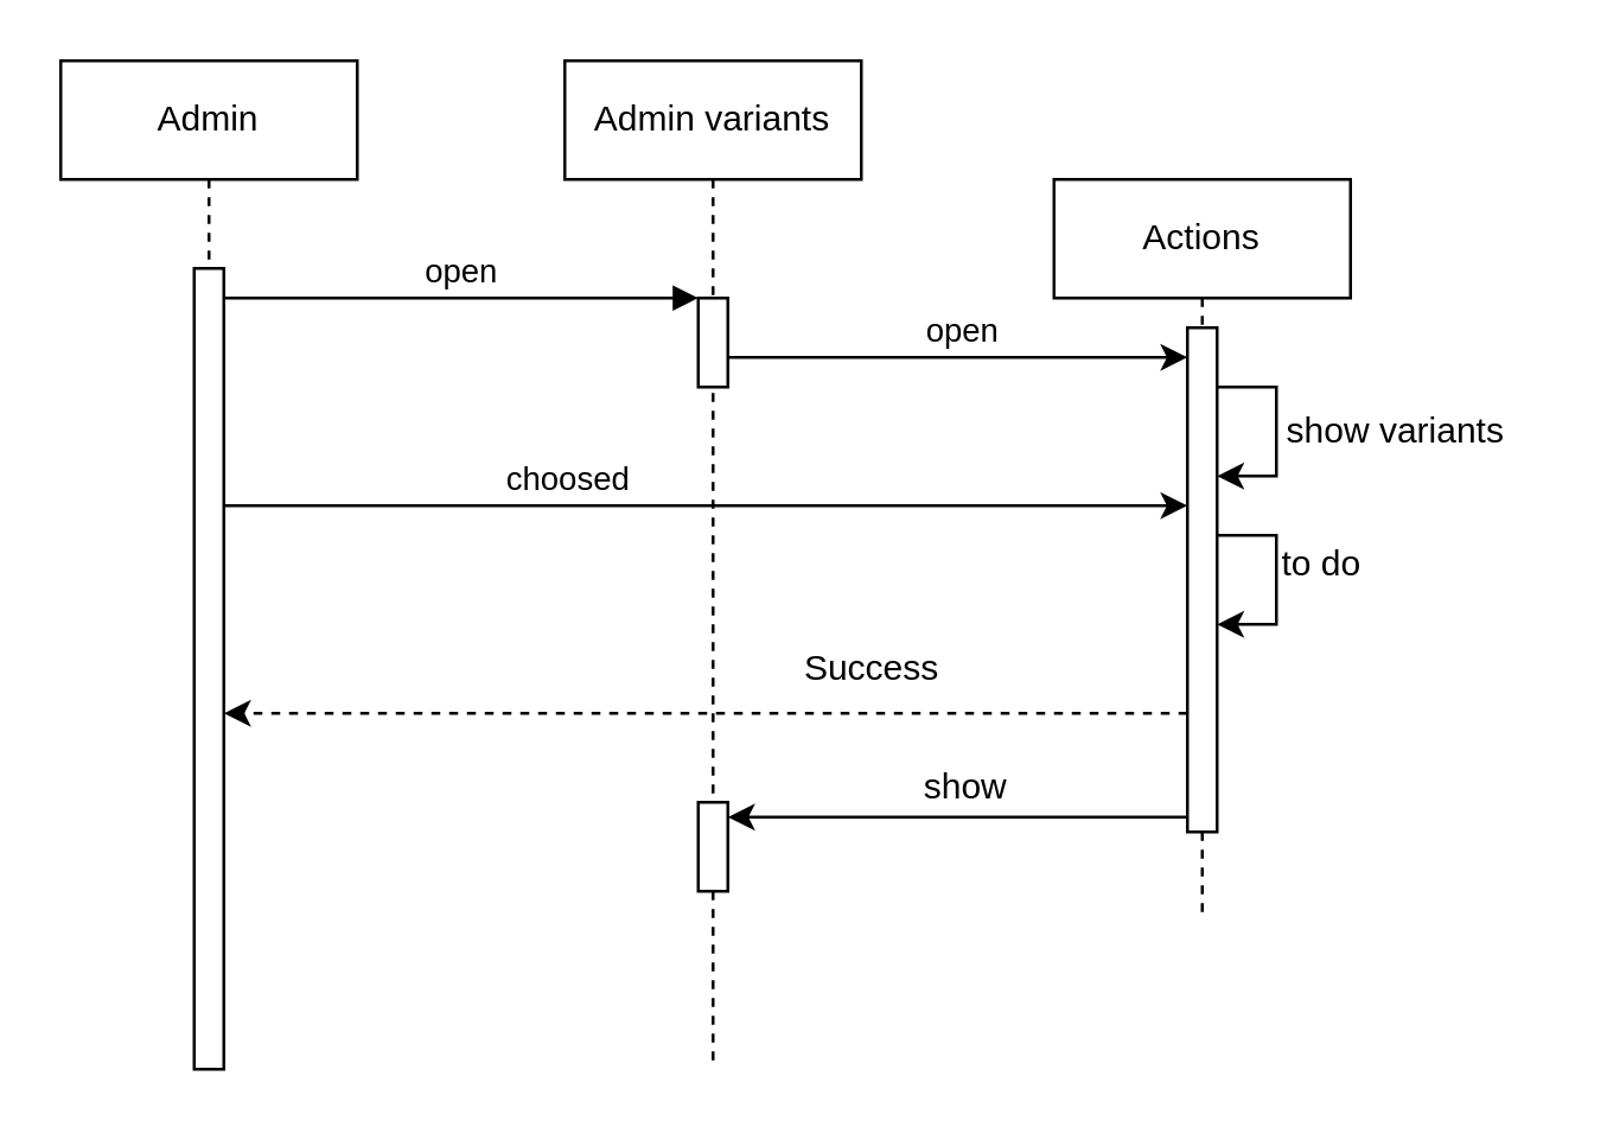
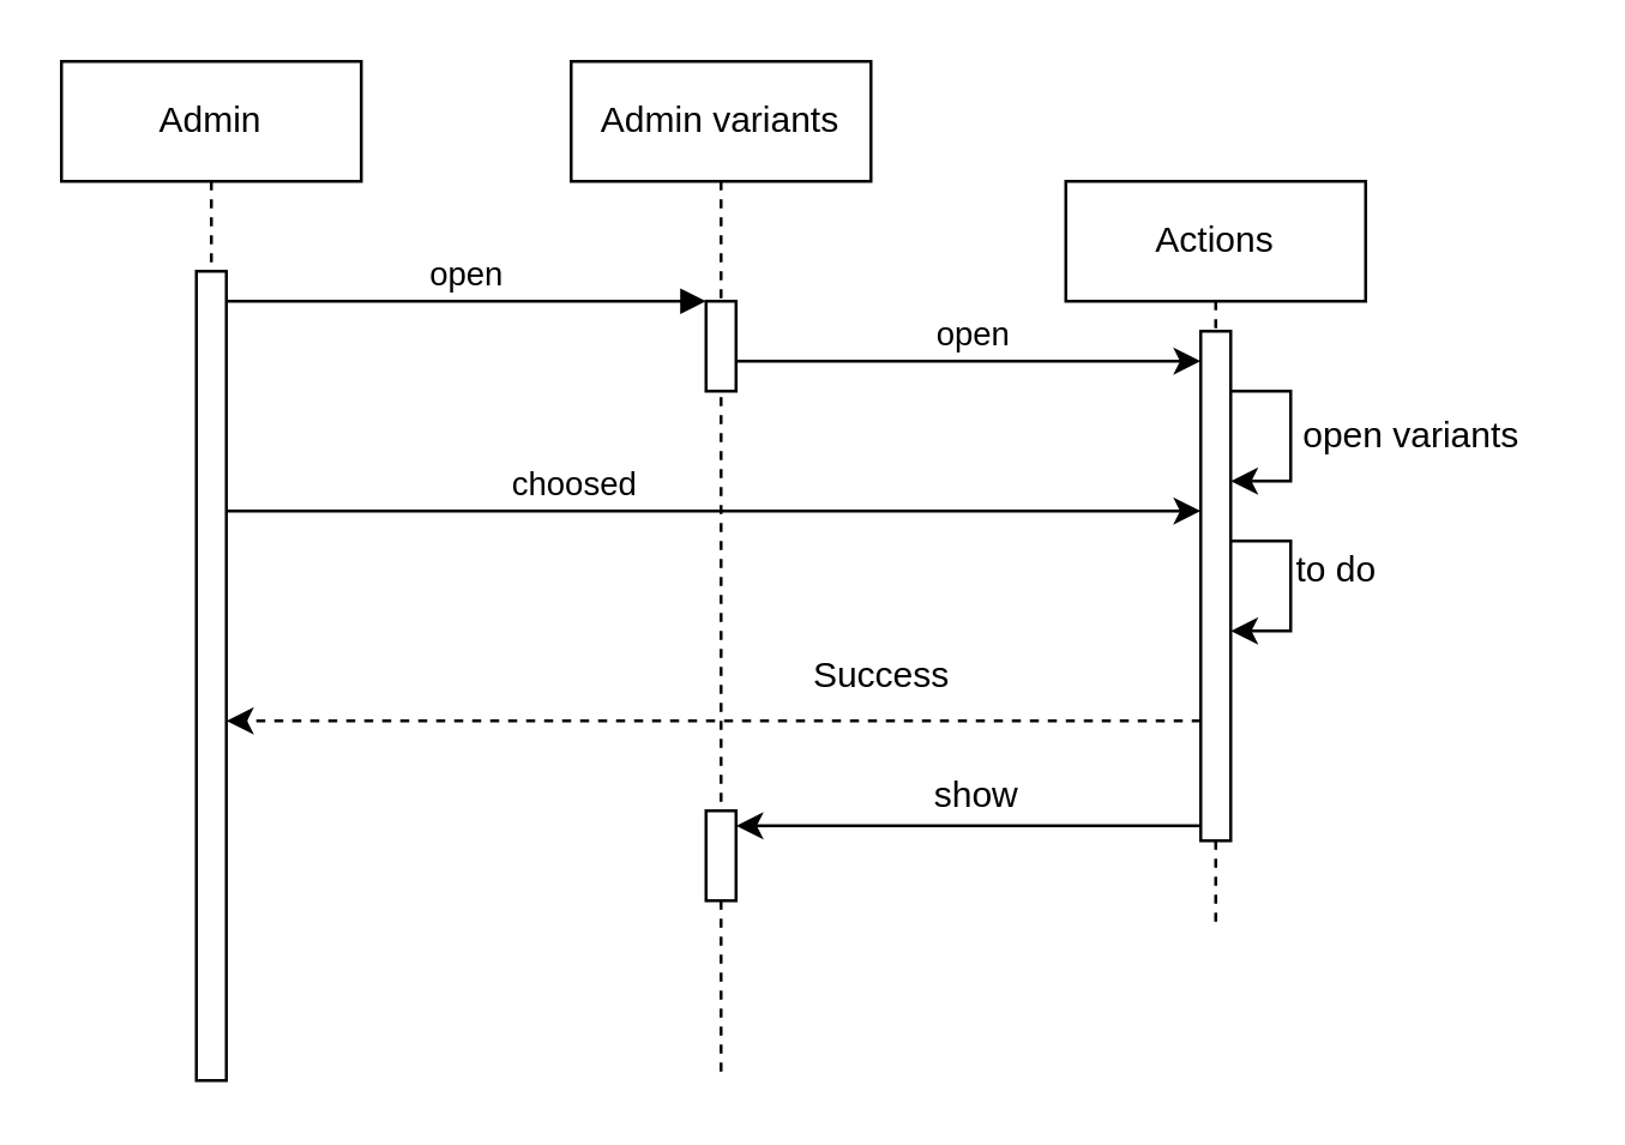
  <mxCell id="0" />
  <mxCell id="1" parent="0" />
  <mxCell id="2" value="Admin" style="shape=umlLifeline;perimeter=lifelinePerimeter;whiteSpace=wrap;html=1;container=0;dropTarget=0;collapsible=0;recursiveResize=0;outlineConnect=0;portConstraint=eastwest;newEdgeStyle={&quot;edgeStyle&quot;:&quot;elbowEdgeStyle&quot;,&quot;elbow&quot;:&quot;vertical&quot;,&quot;curved&quot;:0,&quot;rounded&quot;:0};" parent="1" vertex="1"><mxGeometry x="20" y="20" width="100" height="340" as="geometry" /></mxCell>
  <mxCell id="3" value="" style="html=1;points=[];perimeter=orthogonalPerimeter;outlineConnect=0;targetShapes=umlLifeline;portConstraint=eastwest;newEdgeStyle={&quot;edgeStyle&quot;:&quot;elbowEdgeStyle&quot;,&quot;elbow&quot;:&quot;vertical&quot;,&quot;curved&quot;:0,&quot;rounded&quot;:0};" parent="2" vertex="1"><mxGeometry x="45" y="70" width="10" height="270" as="geometry" /></mxCell>
  <mxCell id="4" value="Admin variants" style="shape=umlLifeline;perimeter=lifelinePerimeter;whiteSpace=wrap;html=1;container=0;dropTarget=0;collapsible=0;recursiveResize=0;outlineConnect=0;portConstraint=eastwest;newEdgeStyle={&quot;edgeStyle&quot;:&quot;elbowEdgeStyle&quot;,&quot;elbow&quot;:&quot;vertical&quot;,&quot;curved&quot;:0,&quot;rounded&quot;:0};" parent="1" vertex="1"><mxGeometry x="190" y="20" width="100" height="340" as="geometry" /></mxCell>
  <mxCell id="5" value="" style="html=1;points=[];perimeter=orthogonalPerimeter;outlineConnect=0;targetShapes=umlLifeline;portConstraint=eastwest;newEdgeStyle={&quot;edgeStyle&quot;:&quot;elbowEdgeStyle&quot;,&quot;elbow&quot;:&quot;vertical&quot;,&quot;curved&quot;:0,&quot;rounded&quot;:0};" parent="4" vertex="1"><mxGeometry x="45" y="80" width="10" height="30" as="geometry" /></mxCell>
  <mxCell id="6" value="" style="html=1;points=[];perimeter=orthogonalPerimeter;outlineConnect=0;targetShapes=umlLifeline;portConstraint=eastwest;newEdgeStyle={&quot;edgeStyle&quot;:&quot;elbowEdgeStyle&quot;,&quot;elbow&quot;:&quot;vertical&quot;,&quot;curved&quot;:0,&quot;rounded&quot;:0};" vertex="1" parent="4"><mxGeometry x="45" y="250" width="10" height="30" as="geometry" /></mxCell>
  <mxCell id="7" value="open" style="html=1;verticalAlign=bottom;endArrow=block;edgeStyle=elbowEdgeStyle;elbow=vertical;curved=0;rounded=0;" parent="1" source="3" target="5" edge="1"><mxGeometry relative="1" as="geometry"><mxPoint x="175" y="110" as="sourcePoint" /><Array as="points"><mxPoint x="190" y="100" /><mxPoint x="170" y="140" /></Array></mxGeometry></mxCell>
  <mxCell id="8" value="Actions" style="shape=umlLifeline;perimeter=lifelinePerimeter;whiteSpace=wrap;html=1;container=0;dropTarget=0;collapsible=0;recursiveResize=0;outlineConnect=0;portConstraint=eastwest;newEdgeStyle={&quot;edgeStyle&quot;:&quot;elbowEdgeStyle&quot;,&quot;elbow&quot;:&quot;vertical&quot;,&quot;curved&quot;:0,&quot;rounded&quot;:0};" parent="1" vertex="1"><mxGeometry x="355" y="60" width="100" height="250" as="geometry" /></mxCell>
  <mxCell id="9" value="" style="html=1;points=[];perimeter=orthogonalPerimeter;outlineConnect=0;targetShapes=umlLifeline;portConstraint=eastwest;newEdgeStyle={&quot;edgeStyle&quot;:&quot;elbowEdgeStyle&quot;,&quot;elbow&quot;:&quot;vertical&quot;,&quot;curved&quot;:0,&quot;rounded&quot;:0};" parent="8" vertex="1"><mxGeometry x="45" y="50" width="10" height="170" as="geometry" /></mxCell>
  <mxCell id="10" value="" style="endArrow=classic;html=1;rounded=0;" parent="8" source="9" target="9" edge="1"><mxGeometry width="50" height="50" relative="1" as="geometry"><mxPoint x="95" y="100" as="sourcePoint" /><mxPoint x="145" y="50" as="targetPoint" /><Array as="points"><mxPoint x="75" y="70" /><mxPoint x="75" y="100" /></Array></mxGeometry></mxCell>
  <mxCell id="11" value="" style="endArrow=classic;html=1;rounded=0;" edge="1" parent="8" source="9" target="9"><mxGeometry width="50" height="50" relative="1" as="geometry"><mxPoint x="65" y="200" as="sourcePoint" /><mxPoint x="115" y="150" as="targetPoint" /><Array as="points"><mxPoint x="75" y="120" /><mxPoint x="75" y="150" /></Array></mxGeometry></mxCell>
  <mxCell id="12" value="" style="endArrow=classic;html=1;rounded=0;" parent="1" source="5" target="9" edge="1"><mxGeometry relative="1" as="geometry"><mxPoint x="255" y="130" as="sourcePoint" /><mxPoint x="355" y="130" as="targetPoint" /><Array as="points"><mxPoint x="260" y="120" /><mxPoint x="350" y="120" /></Array></mxGeometry></mxCell>
  <mxCell id="13" value="open" style="edgeLabel;resizable=0;html=1;align=center;verticalAlign=middle;" parent="12" connectable="0" vertex="1"><mxGeometry relative="1" as="geometry"><mxPoint y="-10" as="offset" /></mxGeometry></mxCell>
- <mxCell id="14" value="show variants" style="text;html=1;align=center;verticalAlign=middle;resizable=0;points=[];autosize=1;strokeColor=none;fillColor=none;" parent="1" vertex="1"><mxGeometry x="420" y="130" width="100" height="30" as="geometry" /></mxCell>
+ <mxCell id="14" value="open variants" style="text;html=1;align=center;verticalAlign=middle;resizable=0;points=[];autosize=1;strokeColor=none;fillColor=none;" parent="1" vertex="1"><mxGeometry x="420" y="130" width="100" height="30" as="geometry" /></mxCell>
  <mxCell id="15" value="" style="endArrow=classic;html=1;rounded=0;" edge="1" parent="1" source="3" target="9"><mxGeometry relative="1" as="geometry"><mxPoint x="160" y="169.5" as="sourcePoint" /><mxPoint x="260" y="169.5" as="targetPoint" /><Array as="points"><mxPoint x="350" y="170" /></Array></mxGeometry></mxCell>
  <mxCell id="16" value="choosed" style="edgeLabel;resizable=0;html=1;align=center;verticalAlign=middle;" connectable="0" vertex="1" parent="15"><mxGeometry relative="1" as="geometry"><mxPoint x="-48" y="-10" as="offset" /></mxGeometry></mxCell>
  <mxCell id="17" value="to do" style="text;html=1;align=center;verticalAlign=middle;resizable=0;points=[];autosize=1;strokeColor=none;fillColor=none;" vertex="1" parent="1"><mxGeometry x="420" y="175" width="50" height="30" as="geometry" /></mxCell>
  <mxCell id="18" style="edgeStyle=elbowEdgeStyle;rounded=0;orthogonalLoop=1;jettySize=auto;html=1;elbow=vertical;curved=0;dashed=1;" edge="1" parent="1" source="9" target="3"><mxGeometry relative="1" as="geometry"><Array as="points"><mxPoint x="350" y="240" /><mxPoint x="300" y="270" /></Array></mxGeometry></mxCell>
  <mxCell id="19" value="Success&amp;nbsp;" style="text;html=1;align=center;verticalAlign=middle;resizable=0;points=[];autosize=1;strokeColor=none;fillColor=none;" vertex="1" parent="1"><mxGeometry x="260" y="210" width="70" height="30" as="geometry" /></mxCell>
  <mxCell id="20" style="edgeStyle=elbowEdgeStyle;rounded=0;orthogonalLoop=1;jettySize=auto;html=1;elbow=vertical;curved=0;" edge="1" parent="1" source="9" target="6"><mxGeometry relative="1" as="geometry" /></mxCell>
  <mxCell id="21" value="show" style="text;html=1;align=center;verticalAlign=middle;resizable=0;points=[];autosize=1;strokeColor=none;fillColor=none;" vertex="1" parent="1"><mxGeometry x="300" y="250" width="50" height="30" as="geometry" /></mxCell>
  <mxCell id="22" value="" style="shape=image;html=1;verticalAlign=top;verticalLabelPosition=bottom;labelBackgroundColor=#ffffff;imageAspect=0;aspect=fixed;image=https://cdn3.iconfinder.com/data/icons/user-interface-169/32/cross-128.png" vertex="1" parent="1"><mxGeometry x="381" y="280" width="48" height="48" as="geometry" /></mxCell>
